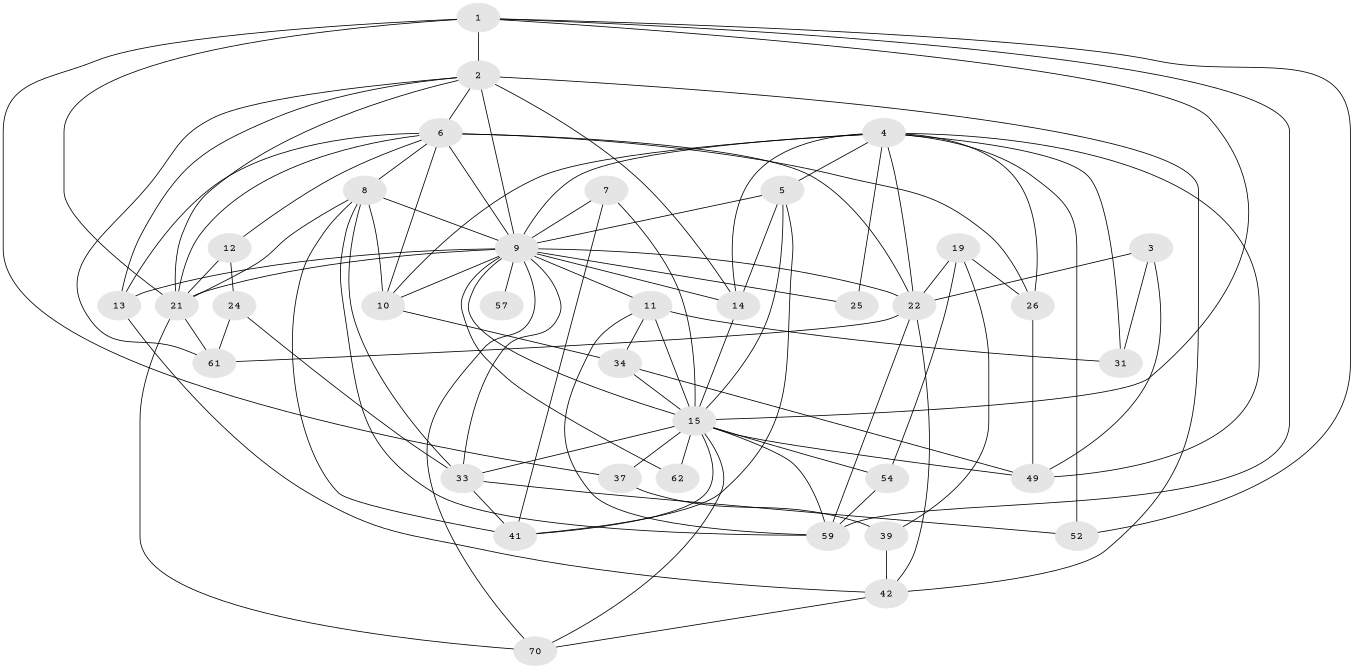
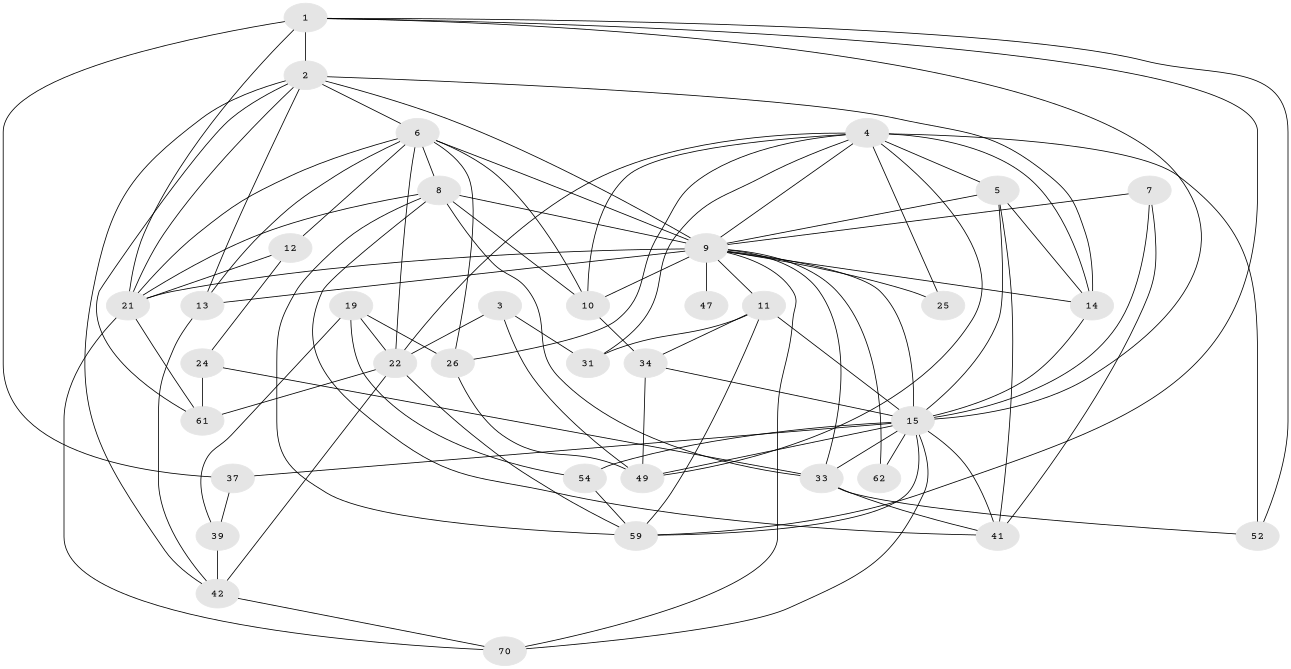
  graph {
    fontname="Courier Prime"
    node [color=gray90 fontname="Courier Prime" style=filled]
    edge [fontname="Courier Prime"]
    1 [super="+38"]
    2 [super="+18+30"]
    15 [super="+58+28+55"]
    21 [super="+60+64+50"]
    37
    52
    59 [super="+65"]
    6 [super="+40+29"]
    9 [super="+63+44+20"]
    13 [super="+27"]
    14
    42 [super="+51"]
    61 [super="+68"]
    49
    41
    33 [super="+36"]
    62
    70
    54
    39 [super="+48"]
    10 [super="+46+69"]
    22 [super="+32"]
    26 [super="+35"]
    8 [super="+66"]
    12
    25
    11 [super="+43+53"]
-   57
+   57 [label=47]
    34
    3
    31
    4 [super="+16+47"]
    5
    24
    7 [super="+71+17"]
    19
    1 -- 2 [weight=2]
    1 -- 15
    1 -- 21 [weight=2]
    1 -- 37
    1 -- 52
    1 -- 59
    2 -- 21
    2 -- 6
    2 -- 9 [weight=2]
    2 -- 13
    2 -- 14
    2 -- 42
    2 -- 61
    15 -- 37
    15 -- 59
    15 -- 49
    15 -- 41
    15 -- 33
    15 -- 62 [weight=2]
    15 -- 70
    15 -- 54
    21 -- 61
    21 -- 70
    37 -- 39
    6 -- 21
    6 -- 9 [weight=2]
    6 -- 13
    6 -- 10
    6 -- 22
    6 -- 26
    6 -- 8
    6 -- 12
    9 -- 15
    9 -- 21
    9 -- 13 [weight=2]
    9 -- 14
    9 -- 33
    9 -- 62
    9 -- 70
    9 -- 10
-   9 -- 22
    9 -- 25
    9 -- 11
    9 -- 57 [weight=2]
    13 -- 42
    14 -- 15
    42 -- 70
    33 -- 52
    33 -- 41
    54 -- 59
    39 -- 42
    10 -- 34
    22 -- 59
    22 -- 42
    22 -- 61
    26 -- 49
    8 -- 21
    8 -- 59
    8 -- 9
    8 -- 41
    8 -- 33
    8 -- 10
    12 -- 21
    12 -- 24
    11 -- 15 [weight=2]
    11 -- 59
    11 -- 34
    11 -- 31
    34 -- 15
    34 -- 49
    3 -- 49
    3 -- 22
    3 -- 31
    4 -- 52
    4 -- 9
    4 -- 14
    4 -- 49
    4 -- 10
    4 -- 22
    4 -- 26
    4 -- 25
    4 -- 31
    4 -- 5
    5 -- 15
    5 -- 9
    5 -- 14
    5 -- 41
    24 -- 61
    24 -- 33
    7 -- 15
    7 -- 9
    7 -- 41
    19 -- 54
    19 -- 39
    19 -- 22
    19 -- 26
  }
